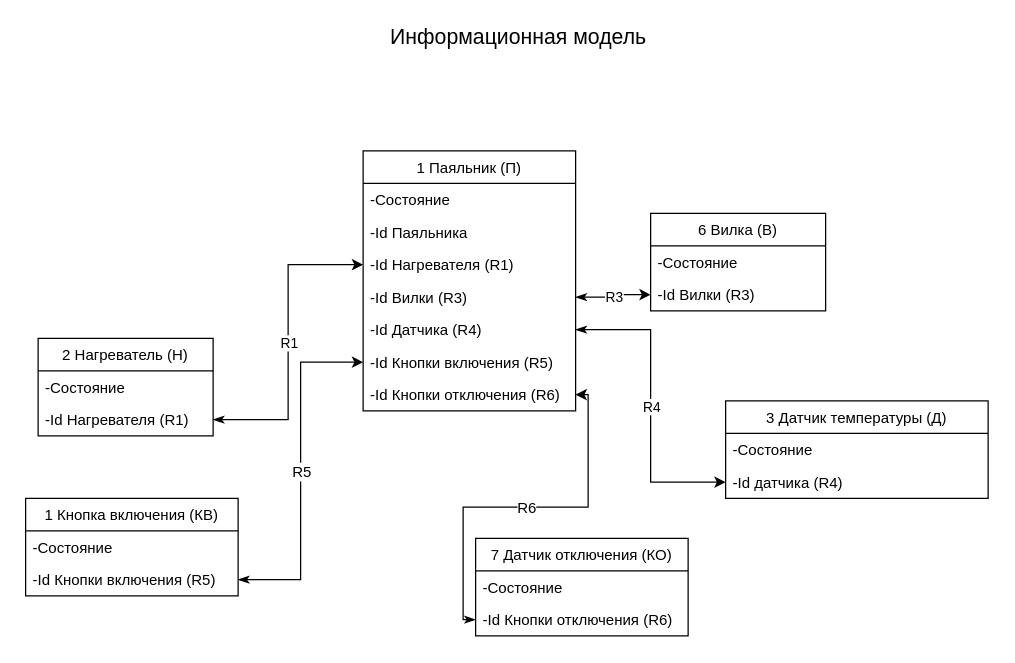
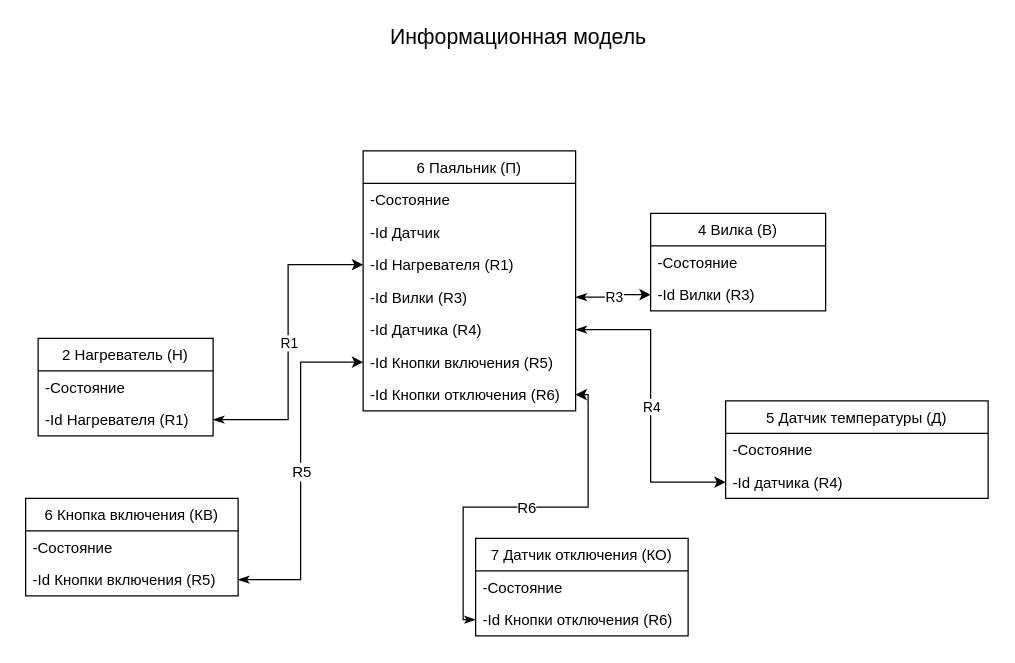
  <mxCell id="0" />
  <mxCell id="1" parent="0" />
  <mxCell id="2" value="&lt;font style=&quot;font-size: 17px;&quot;&gt;Информационная модель&lt;/font&gt;" style="text;html=1;align=center;verticalAlign=middle;resizable=0;points=[];autosize=1;" parent="1" vertex="1"><mxGeometry x="304" y="20" width="220" height="20" as="geometry" /></mxCell>
- <mxCell id="3" value="1 Паяльник (П)" style="swimlane;fontStyle=0;childLayout=stackLayout;horizontal=1;startSize=26;fillColor=none;horizontalStack=0;resizeParent=1;resizeParentMax=0;resizeLast=0;collapsible=1;marginBottom=0;" parent="1" vertex="1"><mxGeometry x="290" y="120" width="170" height="208" as="geometry" /></mxCell>
+ <mxCell id="3" value="6 Паяльник (П)" style="swimlane;fontStyle=0;childLayout=stackLayout;horizontal=1;startSize=26;fillColor=none;horizontalStack=0;resizeParent=1;resizeParentMax=0;resizeLast=0;collapsible=1;marginBottom=0;" parent="1" vertex="1"><mxGeometry x="290" y="120" width="170" height="208" as="geometry" /></mxCell>
  <mxCell id="4" value="-Состояние" style="text;strokeColor=none;fillColor=none;align=left;verticalAlign=top;spacingLeft=4;spacingRight=4;overflow=hidden;rotatable=0;points=[[0,0.5],[1,0.5]];portConstraint=eastwest;" parent="3" vertex="1"><mxGeometry y="26" width="170" height="26" as="geometry" /></mxCell>
- <mxCell id="5" value="-Id Паяльника" style="text;strokeColor=none;fillColor=none;align=left;verticalAlign=top;spacingLeft=4;spacingRight=4;overflow=hidden;rotatable=0;points=[[0,0.5],[1,0.5]];portConstraint=eastwest;" parent="3" vertex="1"><mxGeometry y="52" width="170" height="26" as="geometry" /></mxCell>
+ <mxCell id="5" value="-Id Датчик" style="text;strokeColor=none;fillColor=none;align=left;verticalAlign=top;spacingLeft=4;spacingRight=4;overflow=hidden;rotatable=0;points=[[0,0.5],[1,0.5]];portConstraint=eastwest;" parent="3" vertex="1"><mxGeometry y="52" width="170" height="26" as="geometry" /></mxCell>
  <mxCell id="6" value="-Id Нагревателя (R1)" style="text;strokeColor=none;fillColor=none;align=left;verticalAlign=top;spacingLeft=4;spacingRight=4;overflow=hidden;rotatable=0;points=[[0,0.5],[1,0.5]];portConstraint=eastwest;" parent="3" vertex="1"><mxGeometry y="78" width="170" height="26" as="geometry" /></mxCell>
  <mxCell id="7" value="-Id Вилки (R3)" style="text;strokeColor=none;fillColor=none;align=left;verticalAlign=top;spacingLeft=4;spacingRight=4;overflow=hidden;rotatable=0;points=[[0,0.5],[1,0.5]];portConstraint=eastwest;" parent="3" vertex="1"><mxGeometry y="104" width="170" height="26" as="geometry" /></mxCell>
  <mxCell id="8" value="-Id Датчика (R4)" style="text;strokeColor=none;fillColor=none;align=left;verticalAlign=top;spacingLeft=4;spacingRight=4;overflow=hidden;rotatable=0;points=[[0,0.5],[1,0.5]];portConstraint=eastwest;" parent="3" vertex="1"><mxGeometry y="130" width="170" height="26" as="geometry" /></mxCell>
  <mxCell id="9" value="-Id Кнопки включения (R5)" style="text;strokeColor=none;fillColor=none;align=left;verticalAlign=top;spacingLeft=4;spacingRight=4;overflow=hidden;rotatable=0;points=[[0,0.5],[1,0.5]];portConstraint=eastwest;" parent="3" vertex="1"><mxGeometry y="156" width="170" height="26" as="geometry" /></mxCell>
  <mxCell id="10" value="-Id Кнопки отключения (R6)" style="text;strokeColor=none;fillColor=none;align=left;verticalAlign=top;spacingLeft=4;spacingRight=4;overflow=hidden;rotatable=0;points=[[0,0.5],[1,0.5]];portConstraint=eastwest;" parent="3" vertex="1"><mxGeometry y="182" width="170" height="26" as="geometry" /></mxCell>
  <mxCell id="11" value="2 Нагреватель (Н)" style="swimlane;fontStyle=0;childLayout=stackLayout;horizontal=1;startSize=26;fillColor=none;horizontalStack=0;resizeParent=1;resizeParentMax=0;resizeLast=0;collapsible=1;marginBottom=0;" parent="1" vertex="1"><mxGeometry x="30" y="270" width="140" height="78" as="geometry" /></mxCell>
  <mxCell id="12" value="-Состояние" style="text;strokeColor=none;fillColor=none;align=left;verticalAlign=top;spacingLeft=4;spacingRight=4;overflow=hidden;rotatable=0;points=[[0,0.5],[1,0.5]];portConstraint=eastwest;" parent="11" vertex="1"><mxGeometry y="26" width="140" height="26" as="geometry" /></mxCell>
  <mxCell id="13" value="-Id Нагревателя (R1) " style="text;strokeColor=none;fillColor=none;align=left;verticalAlign=top;spacingLeft=4;spacingRight=4;overflow=hidden;rotatable=0;points=[[0,0.5],[1,0.5]];portConstraint=eastwest;" parent="11" vertex="1"><mxGeometry y="52" width="140" height="26" as="geometry" /></mxCell>
  <mxCell id="14" value="" style="endArrow=classic;html=1;rounded=0;startArrow=classicThin;startFill=1;exitX=1;exitY=0.5;exitDx=0;exitDy=0;entryX=0;entryY=0.5;entryDx=0;entryDy=0;edgeStyle=orthogonalEdgeStyle;" parent="1" source="13" target="6" edge="1"><mxGeometry relative="1" as="geometry"><mxPoint x="220" y="348" as="sourcePoint" /><mxPoint x="320" y="348" as="targetPoint" /></mxGeometry></mxCell>
  <mxCell id="15" value="R1" style="edgeLabel;resizable=0;html=1;align=center;verticalAlign=middle;" parent="14" connectable="0" vertex="1"><mxGeometry relative="1" as="geometry" /></mxCell>
- <mxCell id="16" value="6 Вилка (В)" style="swimlane;fontStyle=0;childLayout=stackLayout;horizontal=1;startSize=26;fillColor=none;horizontalStack=0;resizeParent=1;resizeParentMax=0;resizeLast=0;collapsible=1;marginBottom=0;" parent="1" vertex="1"><mxGeometry x="520" y="170" width="140" height="78" as="geometry" /></mxCell>
+ <mxCell id="16" value="4 Вилка (В)" style="swimlane;fontStyle=0;childLayout=stackLayout;horizontal=1;startSize=26;fillColor=none;horizontalStack=0;resizeParent=1;resizeParentMax=0;resizeLast=0;collapsible=1;marginBottom=0;" parent="1" vertex="1"><mxGeometry x="520" y="170" width="140" height="78" as="geometry" /></mxCell>
  <mxCell id="17" value="-Состояние" style="text;strokeColor=none;fillColor=none;align=left;verticalAlign=top;spacingLeft=4;spacingRight=4;overflow=hidden;rotatable=0;points=[[0,0.5],[1,0.5]];portConstraint=eastwest;" parent="16" vertex="1"><mxGeometry y="26" width="140" height="26" as="geometry" /></mxCell>
  <mxCell id="18" value="-Id Вилки (R3)" style="text;strokeColor=none;fillColor=none;align=left;verticalAlign=top;spacingLeft=4;spacingRight=4;overflow=hidden;rotatable=0;points=[[0,0.5],[1,0.5]];portConstraint=eastwest;" parent="16" vertex="1"><mxGeometry y="52" width="140" height="26" as="geometry" /></mxCell>
  <mxCell id="19" value="" style="endArrow=classic;html=1;rounded=0;startArrow=classicThin;startFill=1;exitX=1;exitY=0.5;exitDx=0;exitDy=0;entryX=0;entryY=0.5;entryDx=0;entryDy=0;edgeStyle=orthogonalEdgeStyle;" parent="1" source="7" target="18" edge="1"><mxGeometry relative="1" as="geometry"><mxPoint x="400" y="290" as="sourcePoint" /><mxPoint x="500" y="290" as="targetPoint" /></mxGeometry></mxCell>
  <mxCell id="20" value="R3" style="edgeLabel;resizable=0;html=1;align=center;verticalAlign=middle;" parent="19" connectable="0" vertex="1"><mxGeometry relative="1" as="geometry" /></mxCell>
- <mxCell id="21" value="3 Датчик температуры (Д)" style="swimlane;fontStyle=0;childLayout=stackLayout;horizontal=1;startSize=26;fillColor=none;horizontalStack=0;resizeParent=1;resizeParentMax=0;resizeLast=0;collapsible=1;marginBottom=0;" parent="1" vertex="1"><mxGeometry x="580" y="320" width="210" height="78" as="geometry" /></mxCell>
+ <mxCell id="21" value="5 Датчик температуры (Д)" style="swimlane;fontStyle=0;childLayout=stackLayout;horizontal=1;startSize=26;fillColor=none;horizontalStack=0;resizeParent=1;resizeParentMax=0;resizeLast=0;collapsible=1;marginBottom=0;" parent="1" vertex="1"><mxGeometry x="580" y="320" width="210" height="78" as="geometry" /></mxCell>
  <mxCell id="22" value="-Состояние" style="text;strokeColor=none;fillColor=none;align=left;verticalAlign=top;spacingLeft=4;spacingRight=4;overflow=hidden;rotatable=0;points=[[0,0.5],[1,0.5]];portConstraint=eastwest;" parent="21" vertex="1"><mxGeometry y="26" width="210" height="26" as="geometry" /></mxCell>
  <mxCell id="23" value="-Id датчика (R4)" style="text;strokeColor=none;fillColor=none;align=left;verticalAlign=top;spacingLeft=4;spacingRight=4;overflow=hidden;rotatable=0;points=[[0,0.5],[1,0.5]];portConstraint=eastwest;" parent="21" vertex="1"><mxGeometry y="52" width="210" height="26" as="geometry" /></mxCell>
  <mxCell id="24" value="" style="endArrow=classic;html=1;rounded=0;entryX=0;entryY=0.5;entryDx=0;entryDy=0;exitX=1;exitY=0.5;exitDx=0;exitDy=0;startArrow=classicThin;startFill=1;edgeStyle=orthogonalEdgeStyle;" parent="1" source="8" target="23" edge="1"><mxGeometry relative="1" as="geometry"><mxPoint x="330" y="398" as="sourcePoint" /><mxPoint x="430" y="398" as="targetPoint" /></mxGeometry></mxCell>
  <mxCell id="25" value="R4" style="edgeLabel;resizable=0;html=1;align=center;verticalAlign=middle;" parent="24" connectable="0" vertex="1"><mxGeometry relative="1" as="geometry" /></mxCell>
- <mxCell id="26" value="1 Кнопка включения (КВ)" style="swimlane;fontStyle=0;childLayout=stackLayout;horizontal=1;startSize=26;fillColor=none;horizontalStack=0;resizeParent=1;resizeParentMax=0;resizeLast=0;collapsible=1;marginBottom=0;rounded=0;fontSize=12;" parent="1" vertex="1"><mxGeometry x="20" y="398" width="170" height="78" as="geometry" /></mxCell>
+ <mxCell id="26" value="6 Кнопка включения (КВ)" style="swimlane;fontStyle=0;childLayout=stackLayout;horizontal=1;startSize=26;fillColor=none;horizontalStack=0;resizeParent=1;resizeParentMax=0;resizeLast=0;collapsible=1;marginBottom=0;rounded=0;fontSize=12;" parent="1" vertex="1"><mxGeometry x="20" y="398" width="170" height="78" as="geometry" /></mxCell>
  <mxCell id="27" value="-Состояние" style="text;strokeColor=none;fillColor=none;align=left;verticalAlign=top;spacingLeft=4;spacingRight=4;overflow=hidden;rotatable=0;points=[[0,0.5],[1,0.5]];portConstraint=eastwest;rounded=0;fontSize=12;" parent="26" vertex="1"><mxGeometry y="26" width="170" height="26" as="geometry" /></mxCell>
  <mxCell id="28" value="-Id Кнопки включения (R5)" style="text;strokeColor=none;fillColor=none;align=left;verticalAlign=top;spacingLeft=4;spacingRight=4;overflow=hidden;rotatable=0;points=[[0,0.5],[1,0.5]];portConstraint=eastwest;rounded=0;fontSize=12;" parent="26" vertex="1"><mxGeometry y="52" width="170" height="26" as="geometry" /></mxCell>
  <mxCell id="29" value="7 Датчик отключения (КО)" style="swimlane;fontStyle=0;childLayout=stackLayout;horizontal=1;startSize=26;fillColor=none;horizontalStack=0;resizeParent=1;resizeParentMax=0;resizeLast=0;collapsible=1;marginBottom=0;rounded=0;fontSize=12;" parent="1" vertex="1"><mxGeometry x="380" y="430" width="170" height="78" as="geometry" /></mxCell>
  <mxCell id="30" value="-Состояние" style="text;strokeColor=none;fillColor=none;align=left;verticalAlign=top;spacingLeft=4;spacingRight=4;overflow=hidden;rotatable=0;points=[[0,0.5],[1,0.5]];portConstraint=eastwest;rounded=0;fontSize=12;" parent="29" vertex="1"><mxGeometry y="26" width="170" height="26" as="geometry" /></mxCell>
  <mxCell id="31" value="-Id Кнопки отключения (R6)" style="text;strokeColor=none;fillColor=none;align=left;verticalAlign=top;spacingLeft=4;spacingRight=4;overflow=hidden;rotatable=0;points=[[0,0.5],[1,0.5]];portConstraint=eastwest;rounded=0;fontSize=12;" parent="29" vertex="1"><mxGeometry y="52" width="170" height="26" as="geometry" /></mxCell>
  <mxCell id="32" value="" style="endArrow=classic;html=1;rounded=0;fontSize=12;entryX=0;entryY=0.5;entryDx=0;entryDy=0;exitX=1;exitY=0.5;exitDx=0;exitDy=0;startArrow=classicThin;startFill=1;edgeStyle=orthogonalEdgeStyle;" parent="1" source="28" target="9" edge="1"><mxGeometry relative="1" as="geometry"><mxPoint x="330" y="210" as="sourcePoint" /><mxPoint x="430" y="210" as="targetPoint" /></mxGeometry></mxCell>
  <mxCell id="33" value="R5" style="edgeLabel;resizable=0;html=1;align=center;verticalAlign=middle;rounded=0;fontSize=12;" parent="32" connectable="0" vertex="1"><mxGeometry relative="1" as="geometry" /></mxCell>
  <mxCell id="34" value="" style="endArrow=classic;html=1;rounded=0;fontSize=12;entryX=1;entryY=0.5;entryDx=0;entryDy=0;exitX=0;exitY=0.5;exitDx=0;exitDy=0;edgeStyle=orthogonalEdgeStyle;startArrow=classicThin;startFill=1;" parent="1" source="31" target="10" edge="1"><mxGeometry relative="1" as="geometry"><mxPoint x="260" y="468.52" as="sourcePoint" /><mxPoint x="360" y="468.52" as="targetPoint" /></mxGeometry></mxCell>
  <mxCell id="35" value="R6" style="edgeLabel;resizable=0;html=1;align=center;verticalAlign=middle;rounded=0;fontSize=12;" parent="34" connectable="0" vertex="1"><mxGeometry relative="1" as="geometry" /></mxCell>
